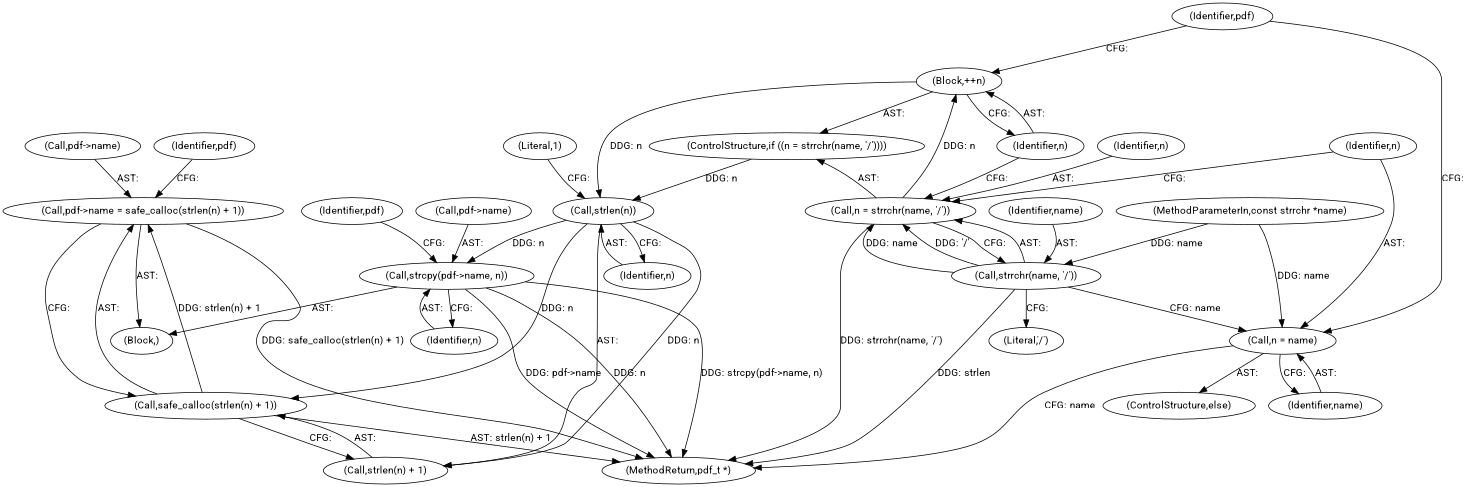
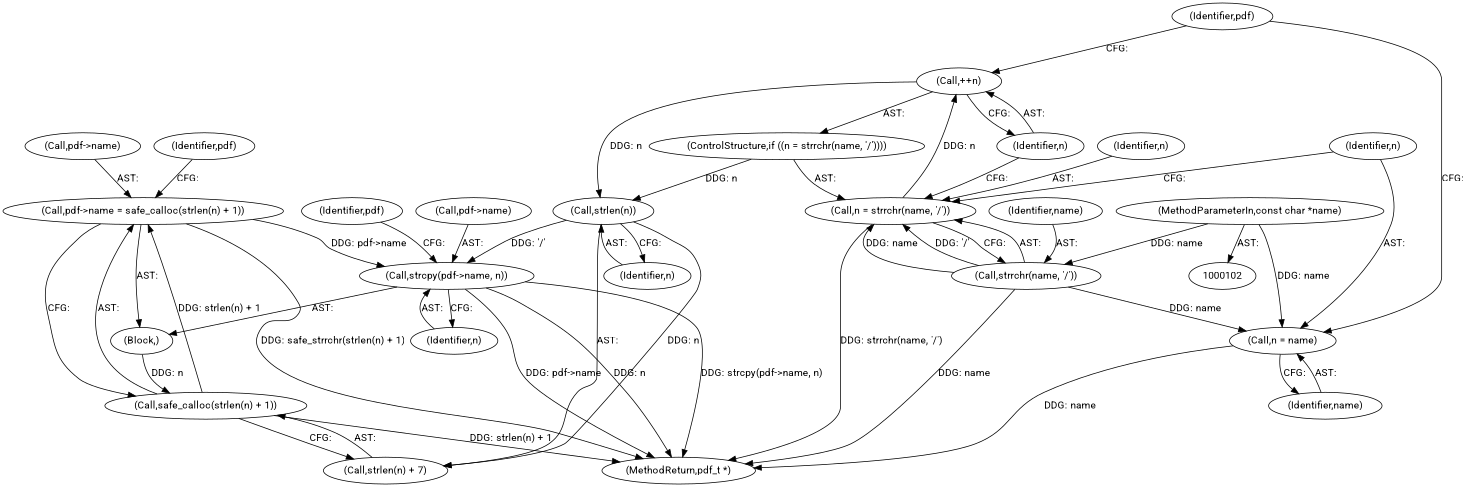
  digraph {
    fontname=Roboto
    node [fontname=Roboto]
    edge [fontname=Roboto]
    n1 [label="(Call,pdf->name = safe_calloc(strlen(n) + 1))"]
    n2 [label="(Call,safe_calloc(strlen(n) + 1))"]
    n3 [label="(Call,strcpy(pdf->name, n))"]
    n4 [label="(MethodReturn,pdf_t *)"]
    n5 [label="(Block,)"]
-   n6 [label="(Call,strlen(n) + 1)"]
+   n6 [label="(Call,strlen(n) + 7)"]
    n7 [label="(Identifier,n)"]
    n8 [label="(Call,strlen(n))"]
    n9 [label="(Identifier,n)"]
    n10 [label="(Call,n = name)"]
-   n11 [label="(ControlStructure,else)"]
    n12 [label="(Identifier,name)"]
    n13 [label="(Call,strrchr(name, '/'))"]
    n14 [label="(Call,n = strrchr(name, '/'))"]
-   n15 [label="(Literal,'/')"]
-   n16 [label="(Block,++n)"]
+   n16 [label="(Call,++n)"]
    n17 [label="(ControlStructure,if ((n = strrchr(name, '/'))))"]
-   n18 [label="(MethodParameterIn,const strrchr *name)"]
+   n18 [label="(MethodParameterIn,const char *name)"]
+   1000102
    n20 [label="(Identifier,n)"]
    n21 [label="(Identifier,pdf)"]
    n22 [label="(Call,pdf->name)"]
    n23 [label="(Identifier,pdf)"]
    n24 [label="(Identifier,n)"]
    n25 [label="(Identifier,pdf)"]
-   n26 [label="(Literal,1)"]
    n27 [label="(Identifier,name)"]
    n28 [label="(Call,pdf->name)"]
    n29 [label="(Identifier,n)"]
    n1 -> n2 [label="CFG: "]
-   n1 -> n4 [label="DDG: safe_calloc(strlen(n) + 1)"]
+   n1 -> n3 [label="DDG: pdf->name"]
+   n1 -> n4 [label="DDG: safe_strrchr(strlen(n) + 1)"]
    n1 -> n5 [label="AST: "]
    n2 -> n1 [label="AST: "]
    n2 -> n1 [label="DDG: strlen(n) + 1"]
-   n2 -> n4 [label="AST: strlen(n) + 1"]
+   n2 -> n4 [label="DDG: strlen(n) + 1"]
    n2 -> n6 [label="CFG: "]
    n3 -> n4 [label="DDG: n"]
    n3 -> n4 [label="DDG: strcpy(pdf->name, n)"]
    n3 -> n4 [label="DDG: pdf->name"]
    n3 -> n5 [label="AST: "]
    n3 -> n7 [label="CFG: "]
    n6 -> n2 [label="AST: "]
    n7 -> n3 [label="AST: "]
-   n8 -> n2 [label="DDG: n"]
-   n8 -> n3 [label="DDG: n"]
+   n5 -> n2 [label="DDG: n"]
+   n8 -> n3 [label="DDG: '/'"]
    n8 -> n6 [label="AST: "]
    n8 -> n6 [label="DDG: n"]
    n8 -> n9 [label="CFG: "]
    n9 -> n8 [label="AST: "]
-   n10 -> n4 [label="CFG: name"]
-   n10 -> n11 [label="AST: "]
+   n10 -> n4 [label="DDG: name"]
    n10 -> n12 [label="CFG: "]
    n12 -> n10 [label="AST: "]
-   n13 -> n4 [label="DDG: strlen"]
-   n13 -> n10 [label="CFG: name"]
+   n13 -> n4 [label="DDG: name"]
+   n13 -> n10 [label="DDG: name"]
    n13 -> n14 [label="AST: "]
    n13 -> n14 [label="DDG: name"]
    n13 -> n14 [label="DDG: '/'"]
-   n13 -> n15 [label="CFG: "]
    n14 -> n4 [label="DDG: strrchr(name, '/')"]
    n14 -> n13 [label="CFG: "]
    n14 -> n16 [label="DDG: n"]
-   n14 -> n17 [label="AST: "]
+   n17 -> n14 [label="AST: "]
    n16 -> n8 [label="DDG: n"]
    n16 -> n17 [label="AST: "]
    n16 -> n20 [label="CFG: "]
    n17 -> n8 [label="DDG: n"]
    n18 -> n10 [label="DDG: name"]
    n18 -> n13 [label="DDG: name"]
+   n18 -> 1000102 [label="AST: "]
    n20 -> n14 [label="CFG: "]
    n20 -> n16 [label="AST: "]
    n21 -> n3 [label="CFG: "]
    n22 -> n3 [label="AST: "]
    n23 -> n1 [label="CFG: "]
    n24 -> n10 [label="AST: "]
    n24 -> n14 [label="CFG: "]
    n25 -> n10 [label="CFG: "]
    n25 -> n16 [label="CFG: "]
-   n26 -> n8 [label="CFG: "]
    n27 -> n13 [label="AST: "]
    n28 -> n1 [label="AST: "]
    n29 -> n14 [label="AST: "]
  }
